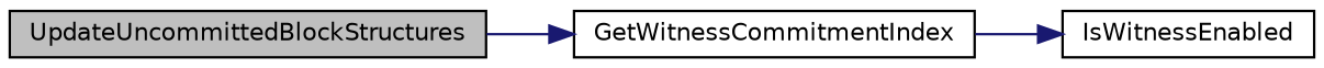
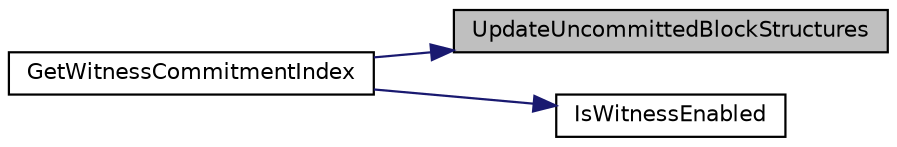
  digraph {
    rankdir=LR
    node [color=black fillcolor=white fontname=Helvetica fontsize=10 shape=record style=filled]
    edge [color=midnightblue fontname=Helvetica fontsize=10 labelfontname=Helvetica labelfontsize=10 style=solid]
    n1 [fillcolor=grey75 fontcolor=black height=0.2 label=UpdateUncommittedBlockStructures width=0.4]
    n2 [height=0.2 label=GetWitnessCommitmentIndex width=0.4]
    n3 [height=0.2 label=IsWitnessEnabled width=0.4]
-   n1 -> n2
+   n2 -> n1
    n2 -> n3
  }
